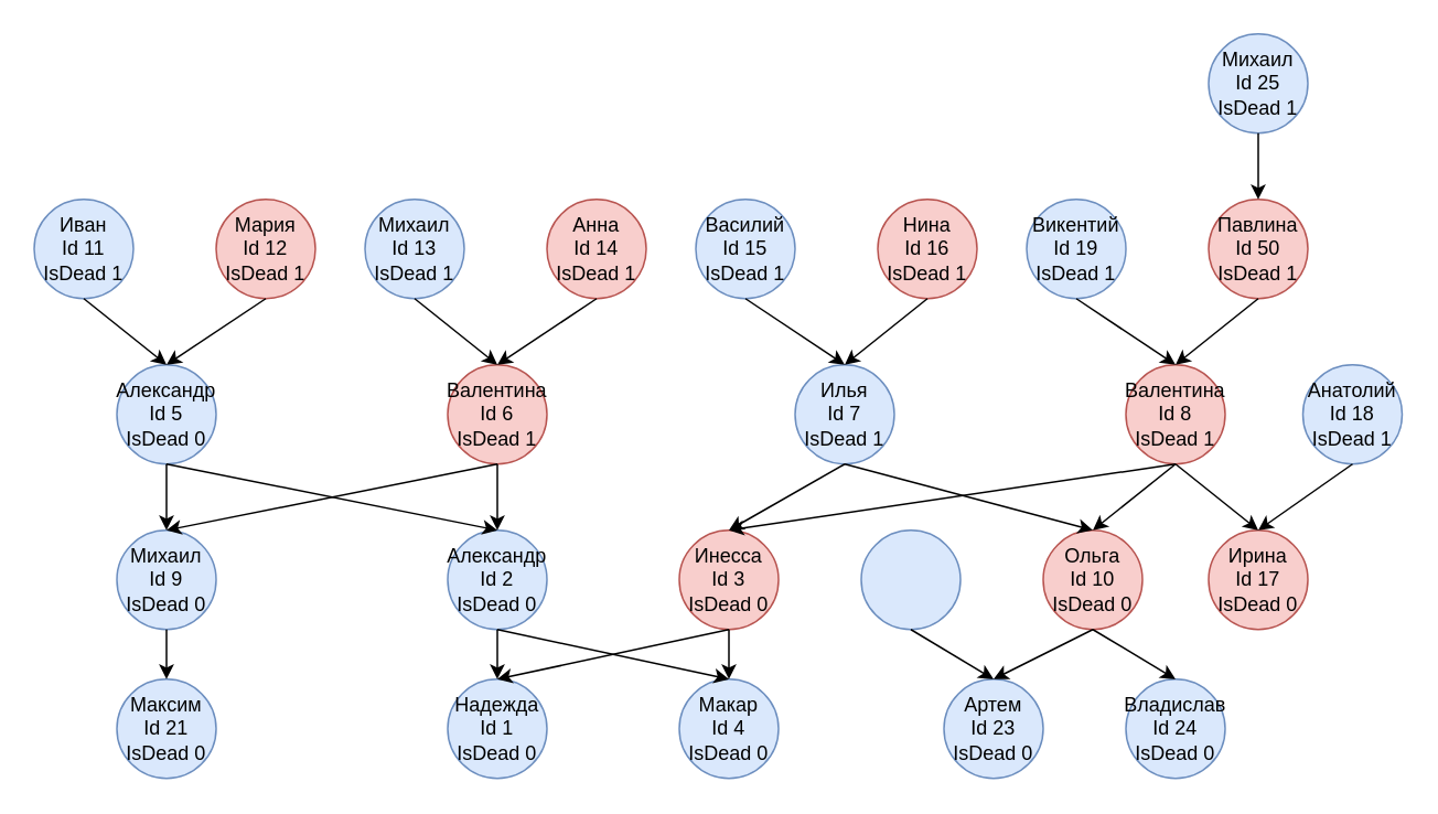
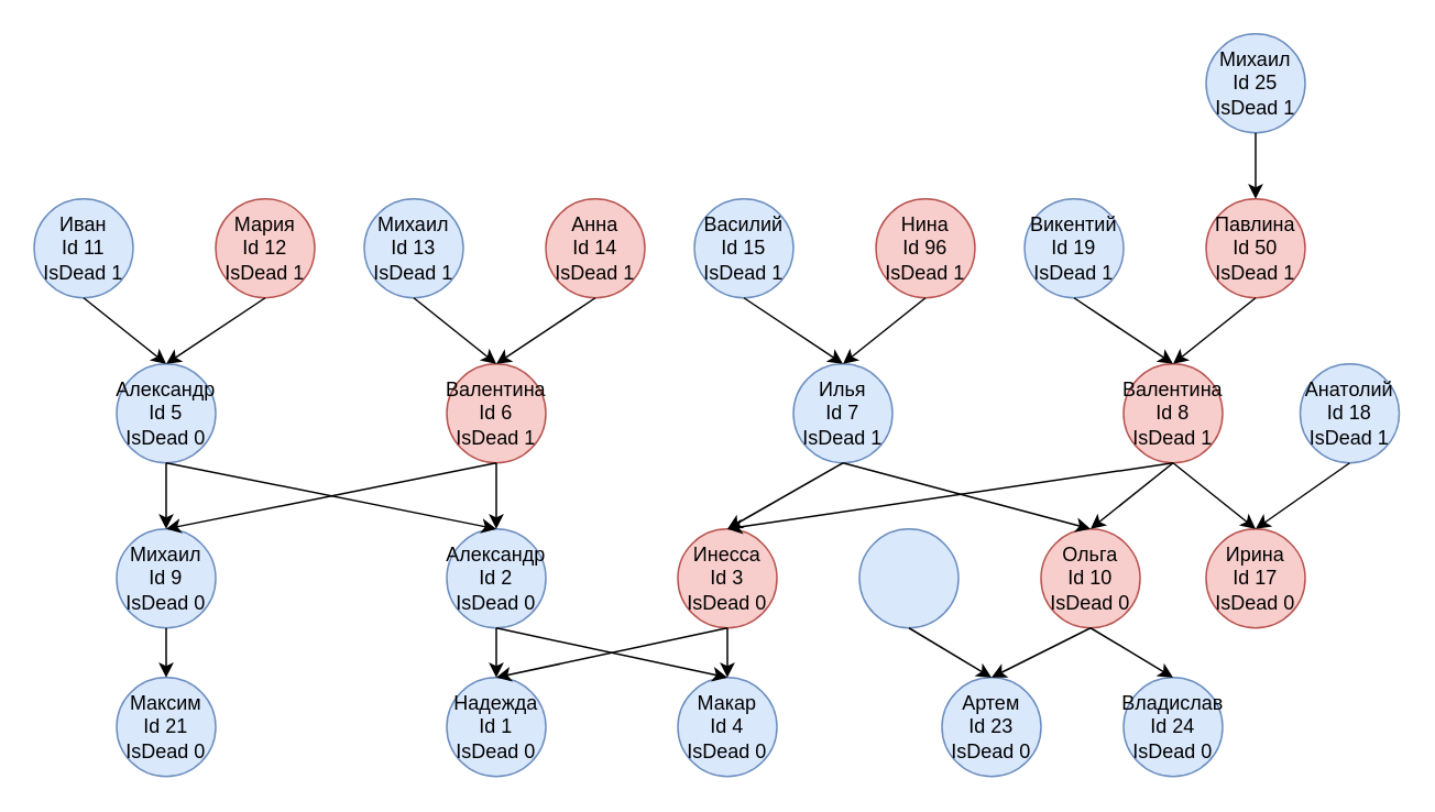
  <mxCell id="0" />
  <mxCell id="1" parent="0" />
  <mxCell id="2" value="" style="ellipse;whiteSpace=wrap;html=1;aspect=fixed;fillColor=#dae8fc;strokeColor=#6c8ebf;" parent="1" vertex="1"><mxGeometry x="70" y="220" width="60" height="60" as="geometry" /></mxCell>
  <mxCell id="3" value="" style="ellipse;whiteSpace=wrap;html=1;aspect=fixed;fillColor=#dae8fc;strokeColor=#6c8ebf;" parent="1" vertex="1"><mxGeometry y="120" width="60" height="60" as="geometry" x="20" /></mxCell>
  <mxCell id="4" value="" style="ellipse;whiteSpace=wrap;html=1;aspect=fixed;fillColor=#dae8fc;strokeColor=#6c8ebf;" parent="1" vertex="1"><mxGeometry x="730" y="20" width="60" height="60" as="geometry" /></mxCell>
  <mxCell id="5" value="" style="ellipse;whiteSpace=wrap;html=1;aspect=fixed;fillColor=#f8cecc;strokeColor=#b85450;" parent="1" vertex="1"><mxGeometry x="270" y="220" width="60" height="60" as="geometry" /></mxCell>
  <mxCell id="6" value="" style="ellipse;whiteSpace=wrap;html=1;aspect=fixed;fillColor=#dae8fc;strokeColor=#6c8ebf;" parent="1" vertex="1"><mxGeometry x="570" y="410" width="60" height="60" as="geometry" /></mxCell>
  <mxCell id="7" value="" style="ellipse;whiteSpace=wrap;html=1;aspect=fixed;fillColor=#f8cecc;strokeColor=#b85450;" parent="1" vertex="1"><mxGeometry x="630" y="320" width="60" height="60" as="geometry" /></mxCell>
  <mxCell id="8" value="" style="ellipse;whiteSpace=wrap;html=1;aspect=fixed;fillColor=#dae8fc;strokeColor=#6c8ebf;" parent="1" vertex="1"><mxGeometry x="520" y="320" width="60" height="60" as="geometry" /></mxCell>
  <mxCell id="9" value="" style="ellipse;whiteSpace=wrap;html=1;aspect=fixed;fillColor=#dae8fc;strokeColor=#6c8ebf;" parent="1" vertex="1"><mxGeometry x="70" y="410" width="60" height="60" as="geometry" /></mxCell>
  <mxCell id="10" value="" style="ellipse;whiteSpace=wrap;html=1;aspect=fixed;fillColor=#dae8fc;strokeColor=#6c8ebf;" parent="1" vertex="1"><mxGeometry x="410" y="410" width="60" height="60" as="geometry" /></mxCell>
  <mxCell id="11" value="" style="ellipse;whiteSpace=wrap;html=1;aspect=fixed;fillColor=#dae8fc;strokeColor=#6c8ebf;" parent="1" vertex="1"><mxGeometry x="270" y="410" width="60" height="60" as="geometry" /></mxCell>
  <mxCell id="12" value="" style="ellipse;whiteSpace=wrap;html=1;aspect=fixed;fillColor=#dae8fc;strokeColor=#6c8ebf;" parent="1" vertex="1"><mxGeometry x="70" y="320" width="60" height="60" as="geometry" /></mxCell>
  <mxCell id="13" value="" style="ellipse;whiteSpace=wrap;html=1;aspect=fixed;fillColor=#f8cecc;strokeColor=#b85450;" parent="1" vertex="1"><mxGeometry x="410" y="320" width="60" height="60" as="geometry" /></mxCell>
  <mxCell id="14" value="" style="ellipse;whiteSpace=wrap;html=1;aspect=fixed;fillColor=#dae8fc;strokeColor=#6c8ebf;" parent="1" vertex="1"><mxGeometry x="680" y="410" width="60" height="60" as="geometry" /></mxCell>
  <mxCell id="15" value="" style="ellipse;whiteSpace=wrap;html=1;aspect=fixed;fillColor=#f8cecc;strokeColor=#b85450;" parent="1" vertex="1"><mxGeometry x="730" y="320" width="60" height="60" as="geometry" /></mxCell>
  <mxCell id="16" value="" style="ellipse;whiteSpace=wrap;html=1;aspect=fixed;fillColor=#dae8fc;strokeColor=#6c8ebf;" parent="1" vertex="1"><mxGeometry x="787" y="220" width="60" height="60" as="geometry" /></mxCell>
  <mxCell id="17" value="" style="ellipse;whiteSpace=wrap;html=1;aspect=fixed;fillColor=#dae8fc;strokeColor=#6c8ebf;" parent="1" vertex="1"><mxGeometry x="270" y="320" width="60" height="60" as="geometry" /></mxCell>
  <mxCell id="18" value="" style="ellipse;whiteSpace=wrap;html=1;aspect=fixed;fillColor=#dae8fc;strokeColor=#6c8ebf;" parent="1" vertex="1"><mxGeometry x="480" y="220" width="60" height="60" as="geometry" /></mxCell>
  <mxCell id="19" value="" style="ellipse;whiteSpace=wrap;html=1;aspect=fixed;fillColor=#f8cecc;strokeColor=#b85450;" parent="1" vertex="1"><mxGeometry x="680" y="220" width="60" height="60" as="geometry" /></mxCell>
  <mxCell id="20" value="" style="ellipse;whiteSpace=wrap;html=1;aspect=fixed;fillColor=#f8cecc;strokeColor=#b85450;" parent="1" vertex="1"><mxGeometry x="130" y="120" width="60" height="60" as="geometry" /></mxCell>
  <mxCell id="21" value="" style="ellipse;whiteSpace=wrap;html=1;aspect=fixed;fillColor=#dae8fc;strokeColor=#6c8ebf;" parent="1" vertex="1"><mxGeometry x="220" y="120" width="60" height="60" as="geometry" /></mxCell>
  <mxCell id="22" value="" style="ellipse;whiteSpace=wrap;html=1;aspect=fixed;fillColor=#f8cecc;strokeColor=#b85450;" parent="1" vertex="1"><mxGeometry x="330" y="120" width="60" height="60" as="geometry" /></mxCell>
  <mxCell id="23" value="" style="ellipse;whiteSpace=wrap;html=1;aspect=fixed;fillColor=#dae8fc;strokeColor=#6c8ebf;" parent="1" vertex="1"><mxGeometry x="420" y="120" width="60" height="60" as="geometry" /></mxCell>
  <mxCell id="24" value="" style="ellipse;whiteSpace=wrap;html=1;aspect=fixed;fillColor=#f8cecc;strokeColor=#b85450;" parent="1" vertex="1"><mxGeometry x="530" y="120" width="60" height="60" as="geometry" /></mxCell>
  <mxCell id="25" value="" style="ellipse;whiteSpace=wrap;html=1;aspect=fixed;fillColor=#dae8fc;strokeColor=#6c8ebf;" parent="1" vertex="1"><mxGeometry x="620" y="120" width="60" height="60" as="geometry" /></mxCell>
  <mxCell id="26" value="" style="ellipse;whiteSpace=wrap;html=1;aspect=fixed;fillColor=#f8cecc;strokeColor=#b85450;" parent="1" vertex="1"><mxGeometry x="730" y="120" width="60" height="60" as="geometry" /></mxCell>
  <mxCell id="27" value="&lt;div&gt;Михаил&lt;/div&gt;&lt;div&gt;Id 25&lt;/div&gt;&lt;div&gt;IsDead 1&lt;/div&gt;" style="text;html=1;align=center;verticalAlign=middle;whiteSpace=wrap;rounded=0;" parent="1" vertex="1"><mxGeometry x="730" y="37.5" width="60" height="25" as="geometry" /></mxCell>
  <mxCell id="28" value="Павлина&lt;div&gt;Id 50&lt;/div&gt;&lt;div&gt;IsDead 1&lt;/div&gt;" style="text;html=1;align=center;verticalAlign=middle;whiteSpace=wrap;rounded=0;" parent="1" vertex="1"><mxGeometry x="730" y="135" width="60" height="30" as="geometry" /></mxCell>
  <mxCell id="29" value="Викентий&lt;div&gt;Id 19&lt;/div&gt;&lt;div&gt;IsDead 1&lt;/div&gt;" style="text;html=1;align=center;verticalAlign=middle;whiteSpace=wrap;rounded=0;" parent="1" vertex="1"><mxGeometry x="620" y="135" width="60" height="30" as="geometry" /></mxCell>
  <mxCell id="30" value="Анатолий&lt;div&gt;Id 18&lt;/div&gt;&lt;div&gt;IsDead 1&lt;/div&gt;" style="text;html=1;align=center;verticalAlign=middle;whiteSpace=wrap;rounded=0;" parent="1" vertex="1"><mxGeometry x="787" y="235" width="60" height="30" as="geometry" /></mxCell>
  <mxCell id="31" value="&lt;div&gt;Валентина&lt;/div&gt;&lt;div&gt;Id 8&lt;/div&gt;&lt;div&gt;IsDead 1&lt;/div&gt;" style="text;html=1;align=center;verticalAlign=middle;whiteSpace=wrap;rounded=0;" parent="1" vertex="1"><mxGeometry x="680" y="235" width="60" height="30" as="geometry" /></mxCell>
  <mxCell id="32" value="Ирина&lt;div&gt;Id 17&lt;/div&gt;&lt;div&gt;IsDead 0&lt;/div&gt;" style="text;html=1;align=center;verticalAlign=middle;whiteSpace=wrap;rounded=0;" parent="1" vertex="1"><mxGeometry x="730" y="335" width="60" height="30" as="geometry" /></mxCell>
- <mxCell id="33" value="Нина&lt;div&gt;Id 16&lt;/div&gt;&lt;div&gt;IsDead 1&lt;/div&gt;" style="text;html=1;align=center;verticalAlign=middle;whiteSpace=wrap;rounded=0;" parent="1" vertex="1"><mxGeometry x="530" y="135" width="60" height="30" as="geometry" /></mxCell>
+ <mxCell id="33" value="Нина&lt;div&gt;Id 96&lt;/div&gt;&lt;div&gt;IsDead 1&lt;/div&gt;" style="text;html=1;align=center;verticalAlign=middle;whiteSpace=wrap;rounded=0;" parent="1" vertex="1"><mxGeometry x="530" y="135" width="60" height="30" as="geometry" /></mxCell>
  <mxCell id="34" value="Василий&lt;div&gt;Id 15&lt;/div&gt;&lt;div&gt;IsDead 1&lt;/div&gt;" style="text;html=1;align=center;verticalAlign=middle;whiteSpace=wrap;rounded=0;" parent="1" vertex="1"><mxGeometry x="420" y="135" width="60" height="30" as="geometry" /></mxCell>
  <mxCell id="35" value="&lt;div&gt;Илья&lt;/div&gt;&lt;div&gt;Id 7&lt;/div&gt;&lt;div&gt;IsDead 1&lt;/div&gt;" style="text;html=1;align=center;verticalAlign=middle;whiteSpace=wrap;rounded=0;" parent="1" vertex="1"><mxGeometry x="480" y="235" width="60" height="30" as="geometry" /></mxCell>
  <mxCell id="36" value="Ольга&lt;div&gt;Id 10&lt;/div&gt;&lt;div&gt;IsDead 0&lt;/div&gt;" style="text;html=1;align=center;verticalAlign=middle;whiteSpace=wrap;rounded=0;" parent="1" vertex="1"><mxGeometry x="630" y="335" width="60" height="30" as="geometry" /></mxCell>
  <mxCell id="37" value="Инесса&lt;div&gt;Id 3&lt;/div&gt;&lt;div&gt;IsDead 0&lt;/div&gt;" style="text;html=1;align=center;verticalAlign=middle;whiteSpace=wrap;rounded=0;" parent="1" vertex="1"><mxGeometry x="410" y="335" width="60" height="30" as="geometry" /></mxCell>
  <mxCell id="38" value="&lt;div&gt;Артем&lt;/div&gt;&lt;div&gt;Id 23&lt;/div&gt;&lt;div&gt;IsDead 0&lt;/div&gt;" style="text;html=1;align=center;verticalAlign=middle;whiteSpace=wrap;rounded=0;" parent="1" vertex="1"><mxGeometry x="570" y="425" width="60" height="30" as="geometry" /></mxCell>
  <mxCell id="39" value="&lt;div&gt;Владислав&lt;/div&gt;&lt;div&gt;Id 24&lt;/div&gt;&lt;div&gt;IsDead 0&lt;/div&gt;" style="text;html=1;align=center;verticalAlign=middle;whiteSpace=wrap;rounded=0;" parent="1" vertex="1"><mxGeometry x="680" y="425" width="60" height="30" as="geometry" /></mxCell>
  <mxCell id="40" value="Анна&lt;div&gt;Id 14&lt;/div&gt;&lt;div&gt;IsDead 1&lt;/div&gt;" style="text;html=1;align=center;verticalAlign=middle;whiteSpace=wrap;rounded=0;" parent="1" vertex="1"><mxGeometry x="330" y="135" width="60" height="30" as="geometry" /></mxCell>
  <mxCell id="41" value="&lt;div&gt;Михаил&lt;/div&gt;&lt;div&gt;Id 13&lt;/div&gt;&lt;div&gt;IsDead 1&lt;/div&gt;" style="text;html=1;align=center;verticalAlign=middle;whiteSpace=wrap;rounded=0;" parent="1" vertex="1"><mxGeometry x="220" y="135" width="60" height="30" as="geometry" /></mxCell>
  <mxCell id="42" value="&lt;div&gt;Валентина&lt;/div&gt;&lt;div&gt;Id 6&lt;/div&gt;&lt;div&gt;IsDead 1&lt;/div&gt;" style="text;html=1;align=center;verticalAlign=middle;whiteSpace=wrap;rounded=0;" parent="1" vertex="1"><mxGeometry x="270" y="235" width="60" height="30" as="geometry" /></mxCell>
  <mxCell id="43" value="&lt;div&gt;Мария&lt;/div&gt;&lt;div&gt;Id 12&lt;/div&gt;&lt;div&gt;IsDead 1&lt;/div&gt;" style="text;html=1;align=center;verticalAlign=middle;whiteSpace=wrap;rounded=0;" parent="1" vertex="1"><mxGeometry x="130" y="135" width="60" height="30" as="geometry" /></mxCell>
  <mxCell id="44" value="&lt;div&gt;Иван&lt;/div&gt;&lt;div&gt;Id 11&lt;/div&gt;&lt;div&gt;IsDead 1&lt;/div&gt;" style="text;html=1;align=center;verticalAlign=middle;whiteSpace=wrap;rounded=0;" parent="1" vertex="1"><mxGeometry y="135" width="60" height="30" as="geometry" x="20" /></mxCell>
  <mxCell id="45" value="&lt;div&gt;&lt;span style=&quot;background-color: transparent; color: light-dark(rgb(0, 0, 0), rgb(255, 255, 255));&quot;&gt;Александр&lt;/span&gt;&lt;/div&gt;&lt;div&gt;&lt;span style=&quot;background-color: transparent; color: light-dark(rgb(0, 0, 0), rgb(255, 255, 255));&quot;&gt;Id 5&lt;/span&gt;&lt;/div&gt;&lt;div&gt;IsDead 0&lt;/div&gt;" style="text;html=1;align=center;verticalAlign=middle;whiteSpace=wrap;rounded=0;" parent="1" vertex="1"><mxGeometry x="70" y="235" width="60" height="30" as="geometry" /></mxCell>
  <mxCell id="46" value="&lt;div&gt;Александр&lt;/div&gt;&lt;div&gt;Id 2&lt;/div&gt;&lt;div&gt;IsDead 0&lt;/div&gt;" style="text;html=1;align=center;verticalAlign=middle;whiteSpace=wrap;rounded=0;" parent="1" vertex="1"><mxGeometry x="270" y="335" width="60" height="30" as="geometry" /></mxCell>
  <mxCell id="47" value="Михаил&lt;div&gt;Id 9&lt;/div&gt;&lt;div&gt;IsDead 0&lt;/div&gt;" style="text;html=1;align=center;verticalAlign=middle;whiteSpace=wrap;rounded=0;" parent="1" vertex="1"><mxGeometry x="70" y="335" width="60" height="30" as="geometry" /></mxCell>
  <mxCell id="48" value="&lt;div&gt;Максим&lt;/div&gt;&lt;div&gt;Id 21&lt;/div&gt;&lt;div&gt;IsDead 0&lt;/div&gt;" style="text;html=1;align=center;verticalAlign=middle;whiteSpace=wrap;rounded=0;" parent="1" vertex="1"><mxGeometry x="70" y="425" width="60" height="30" as="geometry" /></mxCell>
  <mxCell id="49" value="Макар&lt;div&gt;Id 4&lt;/div&gt;&lt;div&gt;IsDead 0&lt;/div&gt;" style="text;html=1;align=center;verticalAlign=middle;whiteSpace=wrap;rounded=0;" parent="1" vertex="1"><mxGeometry x="410" y="425" width="60" height="30" as="geometry" /></mxCell>
  <mxCell id="50" value="Надежда&lt;div&gt;Id 1&lt;/div&gt;&lt;div&gt;IsDead 0&lt;/div&gt;" style="text;html=1;align=center;verticalAlign=middle;whiteSpace=wrap;rounded=0;" parent="1" vertex="1"><mxGeometry x="270" y="425" width="60" height="30" as="geometry" /></mxCell>
  <mxCell id="51" value="" style="endArrow=classic;html=1;rounded=0;exitX=0.5;exitY=1;exitDx=0;exitDy=0;entryX=0.5;entryY=0;entryDx=0;entryDy=0;" parent="1" source="4" target="26" edge="1"><mxGeometry width="50" height="50" relative="1" as="geometry"><mxPoint x="410" y="330" as="sourcePoint" /><mxPoint x="460" y="280" as="targetPoint" /></mxGeometry></mxCell>
  <mxCell id="52" value="" style="endArrow=classic;html=1;rounded=0;exitX=0.5;exitY=1;exitDx=0;exitDy=0;entryX=0.5;entryY=0;entryDx=0;entryDy=0;" parent="1" source="26" target="19" edge="1"><mxGeometry width="50" height="50" relative="1" as="geometry"><mxPoint x="770" y="90" as="sourcePoint" /><mxPoint x="770" y="130" as="targetPoint" /></mxGeometry></mxCell>
  <mxCell id="53" value="" style="endArrow=classic;html=1;rounded=0;exitX=0.5;exitY=1;exitDx=0;exitDy=0;entryX=0.5;entryY=0;entryDx=0;entryDy=0;" parent="1" source="25" target="19" edge="1"><mxGeometry width="50" height="50" relative="1" as="geometry"><mxPoint x="780" y="100" as="sourcePoint" /><mxPoint x="780" y="140" as="targetPoint" /></mxGeometry></mxCell>
  <mxCell id="54" value="" style="endArrow=classic;html=1;rounded=0;exitX=0.5;exitY=1;exitDx=0;exitDy=0;entryX=0.5;entryY=0;entryDx=0;entryDy=0;" parent="1" source="24" target="18" edge="1"><mxGeometry width="50" height="50" relative="1" as="geometry"><mxPoint x="790" y="110" as="sourcePoint" /><mxPoint x="790" y="150" as="targetPoint" /></mxGeometry></mxCell>
  <mxCell id="55" value="" style="endArrow=classic;html=1;rounded=0;exitX=0.5;exitY=1;exitDx=0;exitDy=0;entryX=0.5;entryY=0;entryDx=0;entryDy=0;" parent="1" source="23" target="18" edge="1"><mxGeometry width="50" height="50" relative="1" as="geometry"><mxPoint x="800" y="120" as="sourcePoint" /><mxPoint x="800" y="160" as="targetPoint" /></mxGeometry></mxCell>
  <mxCell id="56" value="" style="endArrow=classic;html=1;rounded=0;exitX=0.5;exitY=1;exitDx=0;exitDy=0;entryX=0.5;entryY=0;entryDx=0;entryDy=0;" parent="1" source="22" target="5" edge="1"><mxGeometry width="50" height="50" relative="1" as="geometry"><mxPoint x="810" y="130" as="sourcePoint" /><mxPoint x="810" y="170" as="targetPoint" /></mxGeometry></mxCell>
  <mxCell id="57" value="" style="endArrow=classic;html=1;rounded=0;exitX=0.5;exitY=1;exitDx=0;exitDy=0;entryX=0.5;entryY=0;entryDx=0;entryDy=0;" parent="1" source="21" target="5" edge="1"><mxGeometry width="50" height="50" relative="1" as="geometry"><mxPoint x="820" y="140" as="sourcePoint" /><mxPoint x="820" y="180" as="targetPoint" /></mxGeometry></mxCell>
  <mxCell id="58" value="" style="endArrow=classic;html=1;rounded=0;exitX=0.5;exitY=1;exitDx=0;exitDy=0;entryX=0.5;entryY=0;entryDx=0;entryDy=0;" parent="1" source="20" target="2" edge="1"><mxGeometry width="50" height="50" relative="1" as="geometry"><mxPoint x="830" y="150" as="sourcePoint" /><mxPoint x="830" y="190" as="targetPoint" /></mxGeometry></mxCell>
  <mxCell id="59" value="" style="endArrow=classic;html=1;rounded=0;exitX=0.5;exitY=1;exitDx=0;exitDy=0;entryX=0.5;entryY=0;entryDx=0;entryDy=0;" parent="1" source="3" target="2" edge="1"><mxGeometry width="50" height="50" relative="1" as="geometry"><mxPoint x="840" y="160" as="sourcePoint" /><mxPoint x="840" y="200" as="targetPoint" /></mxGeometry></mxCell>
  <mxCell id="60" value="" style="endArrow=classic;html=1;rounded=0;exitX=0.5;exitY=1;exitDx=0;exitDy=0;entryX=0.5;entryY=0;entryDx=0;entryDy=0;" parent="1" source="16" target="15" edge="1"><mxGeometry width="50" height="50" relative="1" as="geometry"><mxPoint x="850" y="170" as="sourcePoint" /><mxPoint x="850" y="210" as="targetPoint" /></mxGeometry></mxCell>
  <mxCell id="61" value="" style="endArrow=classic;html=1;rounded=0;exitX=0.5;exitY=1;exitDx=0;exitDy=0;entryX=0.5;entryY=0;entryDx=0;entryDy=0;" parent="1" source="19" target="15" edge="1"><mxGeometry width="50" height="50" relative="1" as="geometry"><mxPoint x="860" y="180" as="sourcePoint" /><mxPoint x="860" y="220" as="targetPoint" /></mxGeometry></mxCell>
  <mxCell id="62" value="" style="endArrow=classic;html=1;rounded=0;exitX=0.5;exitY=1;exitDx=0;exitDy=0;entryX=0.5;entryY=0;entryDx=0;entryDy=0;" parent="1" source="19" target="7" edge="1"><mxGeometry width="50" height="50" relative="1" as="geometry"><mxPoint x="870" y="190" as="sourcePoint" /><mxPoint x="870" y="230" as="targetPoint" /></mxGeometry></mxCell>
  <mxCell id="63" value="" style="endArrow=classic;html=1;rounded=0;exitX=0.5;exitY=1;exitDx=0;exitDy=0;entryX=0.5;entryY=0;entryDx=0;entryDy=0;" parent="1" source="19" target="13" edge="1"><mxGeometry width="50" height="50" relative="1" as="geometry"><mxPoint x="880" y="200" as="sourcePoint" /><mxPoint x="880" y="240" as="targetPoint" /></mxGeometry></mxCell>
  <mxCell id="64" value="" style="endArrow=classic;html=1;rounded=0;exitX=0.5;exitY=1;exitDx=0;exitDy=0;entryX=0.5;entryY=0;entryDx=0;entryDy=0;" parent="1" source="18" target="7" edge="1"><mxGeometry width="50" height="50" relative="1" as="geometry"><mxPoint x="890" y="210" as="sourcePoint" /><mxPoint x="890" y="250" as="targetPoint" /></mxGeometry></mxCell>
  <mxCell id="65" value="" style="endArrow=classic;html=1;rounded=0;exitX=0.5;exitY=1;exitDx=0;exitDy=0;entryX=0.5;entryY=0;entryDx=0;entryDy=0;" parent="1" source="18" target="13" edge="1"><mxGeometry width="50" height="50" relative="1" as="geometry"><mxPoint x="900" y="220" as="sourcePoint" /><mxPoint x="900" y="260" as="targetPoint" /></mxGeometry></mxCell>
  <mxCell id="66" value="" style="endArrow=classic;html=1;rounded=0;exitX=0.5;exitY=1;exitDx=0;exitDy=0;entryX=0.5;entryY=0;entryDx=0;entryDy=0;" parent="1" source="5" target="17" edge="1"><mxGeometry width="50" height="50" relative="1" as="geometry"><mxPoint x="910" y="230" as="sourcePoint" /><mxPoint x="910" y="270" as="targetPoint" /></mxGeometry></mxCell>
  <mxCell id="67" value="" style="endArrow=classic;html=1;rounded=0;exitX=0.5;exitY=1;exitDx=0;exitDy=0;entryX=0.5;entryY=0;entryDx=0;entryDy=0;" parent="1" source="5" target="12" edge="1"><mxGeometry width="50" height="50" relative="1" as="geometry"><mxPoint x="920" y="240" as="sourcePoint" /><mxPoint x="920" y="280" as="targetPoint" /></mxGeometry></mxCell>
  <mxCell id="68" value="" style="endArrow=classic;html=1;rounded=0;exitX=0.5;exitY=1;exitDx=0;exitDy=0;entryX=0.5;entryY=0;entryDx=0;entryDy=0;" parent="1" source="2" target="17" edge="1"><mxGeometry width="50" height="50" relative="1" as="geometry"><mxPoint x="930" y="250" as="sourcePoint" /><mxPoint x="930" y="290" as="targetPoint" /></mxGeometry></mxCell>
  <mxCell id="69" value="" style="endArrow=classic;html=1;rounded=0;exitX=0.5;exitY=1;exitDx=0;exitDy=0;entryX=0.5;entryY=0;entryDx=0;entryDy=0;" parent="1" source="2" target="12" edge="1"><mxGeometry width="50" height="50" relative="1" as="geometry"><mxPoint x="940" y="260" as="sourcePoint" /><mxPoint x="940" y="300" as="targetPoint" /></mxGeometry></mxCell>
  <mxCell id="70" value="" style="endArrow=classic;html=1;rounded=0;exitX=0.5;exitY=1;exitDx=0;exitDy=0;entryX=0.5;entryY=0;entryDx=0;entryDy=0;" parent="1" source="12" target="9" edge="1"><mxGeometry width="50" height="50" relative="1" as="geometry"><mxPoint x="950" y="270" as="sourcePoint" /><mxPoint x="950" y="310" as="targetPoint" /></mxGeometry></mxCell>
  <mxCell id="71" value="" style="endArrow=classic;html=1;rounded=0;exitX=0.5;exitY=1;exitDx=0;exitDy=0;entryX=0.5;entryY=0;entryDx=0;entryDy=0;" parent="1" source="7" target="14" edge="1"><mxGeometry width="50" height="50" relative="1" as="geometry"><mxPoint x="960" y="280" as="sourcePoint" /><mxPoint x="960" y="320" as="targetPoint" /></mxGeometry></mxCell>
  <mxCell id="72" value="" style="endArrow=classic;html=1;rounded=0;exitX=0.5;exitY=1;exitDx=0;exitDy=0;entryX=0.5;entryY=0;entryDx=0;entryDy=0;" parent="1" source="7" target="6" edge="1"><mxGeometry width="50" height="50" relative="1" as="geometry"><mxPoint x="970" y="290" as="sourcePoint" /><mxPoint x="970" y="330" as="targetPoint" /></mxGeometry></mxCell>
  <mxCell id="73" value="" style="endArrow=classic;html=1;rounded=0;exitX=0.5;exitY=1;exitDx=0;exitDy=0;entryX=0.5;entryY=0;entryDx=0;entryDy=0;" parent="1" source="8" target="6" edge="1"><mxGeometry width="50" height="50" relative="1" as="geometry"><mxPoint x="980" y="300" as="sourcePoint" /><mxPoint x="980" y="340" as="targetPoint" /></mxGeometry></mxCell>
  <mxCell id="74" value="" style="endArrow=classic;html=1;rounded=0;exitX=0.5;exitY=1;exitDx=0;exitDy=0;entryX=0.5;entryY=0;entryDx=0;entryDy=0;" parent="1" source="13" target="10" edge="1"><mxGeometry width="50" height="50" relative="1" as="geometry"><mxPoint x="990" y="310" as="sourcePoint" /><mxPoint x="990" y="350" as="targetPoint" /></mxGeometry></mxCell>
  <mxCell id="75" value="" style="endArrow=classic;html=1;rounded=0;exitX=0.5;exitY=1;exitDx=0;exitDy=0;entryX=0.5;entryY=0;entryDx=0;entryDy=0;" parent="1" source="13" target="11" edge="1"><mxGeometry width="50" height="50" relative="1" as="geometry"><mxPoint x="1000" y="320" as="sourcePoint" /><mxPoint x="1000" y="360" as="targetPoint" /></mxGeometry></mxCell>
  <mxCell id="76" value="" style="endArrow=classic;html=1;rounded=0;exitX=0.5;exitY=1;exitDx=0;exitDy=0;entryX=0.5;entryY=0;entryDx=0;entryDy=0;" parent="1" source="17" target="11" edge="1"><mxGeometry width="50" height="50" relative="1" as="geometry"><mxPoint x="1010" y="330" as="sourcePoint" /><mxPoint x="1010" y="370" as="targetPoint" /></mxGeometry></mxCell>
  <mxCell id="77" value="" style="endArrow=classic;html=1;rounded=0;exitX=0.5;exitY=1;exitDx=0;exitDy=0;entryX=0.5;entryY=0;entryDx=0;entryDy=0;" parent="1" source="17" target="10" edge="1"><mxGeometry width="50" height="50" relative="1" as="geometry"><mxPoint x="1020" y="340" as="sourcePoint" /><mxPoint x="1020" y="380" as="targetPoint" /></mxGeometry></mxCell>
